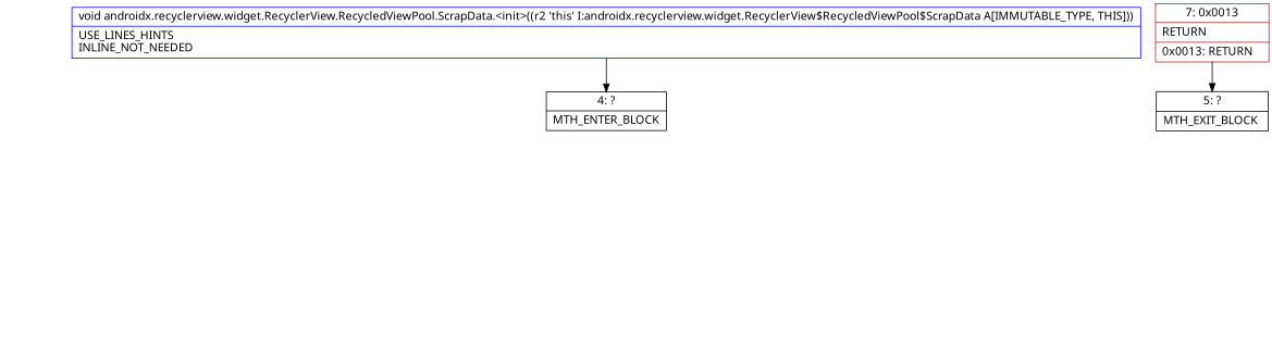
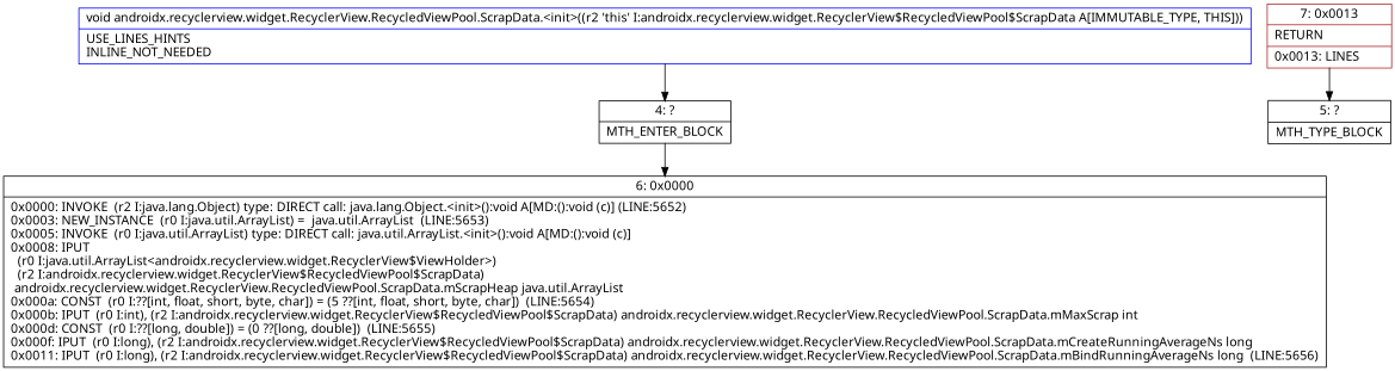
  digraph {
    fontname="Noto Sans"
    node [color=black fontname="Noto Sans" shape=record]
    edge [fontname="Noto Sans"]
    n1 [label="{4\:\ ?|MTH_ENTER_BLOCK\l}"]
-   n3 [color=brown label="{7\:\ 0x0013|RETURN\l|0x0013: RETURN   \l}"]
-   n4 [label="{5\:\ ?|MTH_EXIT_BLOCK\l}"]
+   n2 [label="{6\:\ 0x0000|0x0000: INVOKE  (r2 I:java.lang.Object) type: DIRECT call: java.lang.Object.\<init\>():void A[MD:():void (c)] (LINE:5652)\l0x0003: NEW_INSTANCE  (r0 I:java.util.ArrayList) =  java.util.ArrayList  (LINE:5653)\l0x0005: INVOKE  (r0 I:java.util.ArrayList) type: DIRECT call: java.util.ArrayList.\<init\>():void A[MD:():void (c)]\l0x0008: IPUT  \l  (r0 I:java.util.ArrayList\<androidx.recyclerview.widget.RecyclerView$ViewHolder\>)\l  (r2 I:androidx.recyclerview.widget.RecyclerView$RecycledViewPool$ScrapData)\l androidx.recyclerview.widget.RecyclerView.RecycledViewPool.ScrapData.mScrapHeap java.util.ArrayList \l0x000a: CONST  (r0 I:??[int, float, short, byte, char]) = (5 ??[int, float, short, byte, char])  (LINE:5654)\l0x000b: IPUT  (r0 I:int), (r2 I:androidx.recyclerview.widget.RecyclerView$RecycledViewPool$ScrapData) androidx.recyclerview.widget.RecyclerView.RecycledViewPool.ScrapData.mMaxScrap int \l0x000d: CONST  (r0 I:??[long, double]) = (0 ??[long, double])  (LINE:5655)\l0x000f: IPUT  (r0 I:long), (r2 I:androidx.recyclerview.widget.RecyclerView$RecycledViewPool$ScrapData) androidx.recyclerview.widget.RecyclerView.RecycledViewPool.ScrapData.mCreateRunningAverageNs long \l0x0011: IPUT  (r0 I:long), (r2 I:androidx.recyclerview.widget.RecyclerView$RecycledViewPool$ScrapData) androidx.recyclerview.widget.RecyclerView.RecycledViewPool.ScrapData.mBindRunningAverageNs long  (LINE:5656)\l}"]
+   n3 [color=brown label="{7\:\ 0x0013|RETURN\l|0x0013: LINES   \l}"]
+   n4 [label="{5\:\ ?|MTH_TYPE_BLOCK\l}"]
    n5 [color=blue label="{void androidx.recyclerview.widget.RecyclerView.RecycledViewPool.ScrapData.\<init\>((r2 'this' I:androidx.recyclerview.widget.RecyclerView$RecycledViewPool$ScrapData A[IMMUTABLE_TYPE, THIS]))  | USE_LINES_HINTS\lINLINE_NOT_NEEDED\l}"]
+   n1 -> n2
    n3 -> n4
    n5 -> n1
  }
